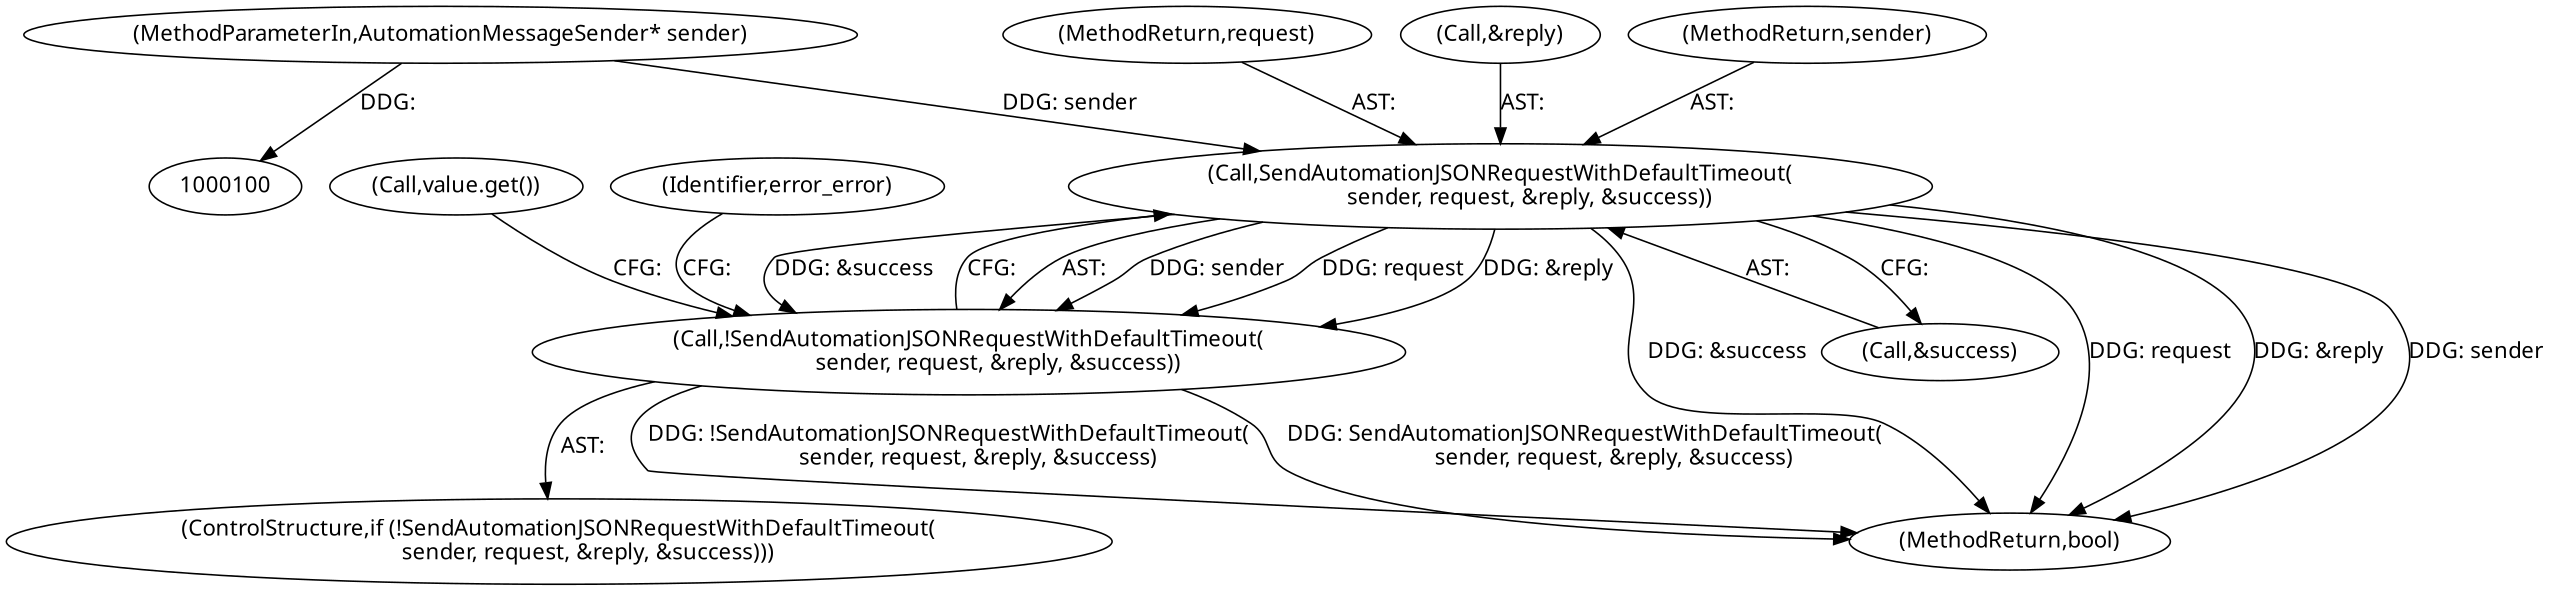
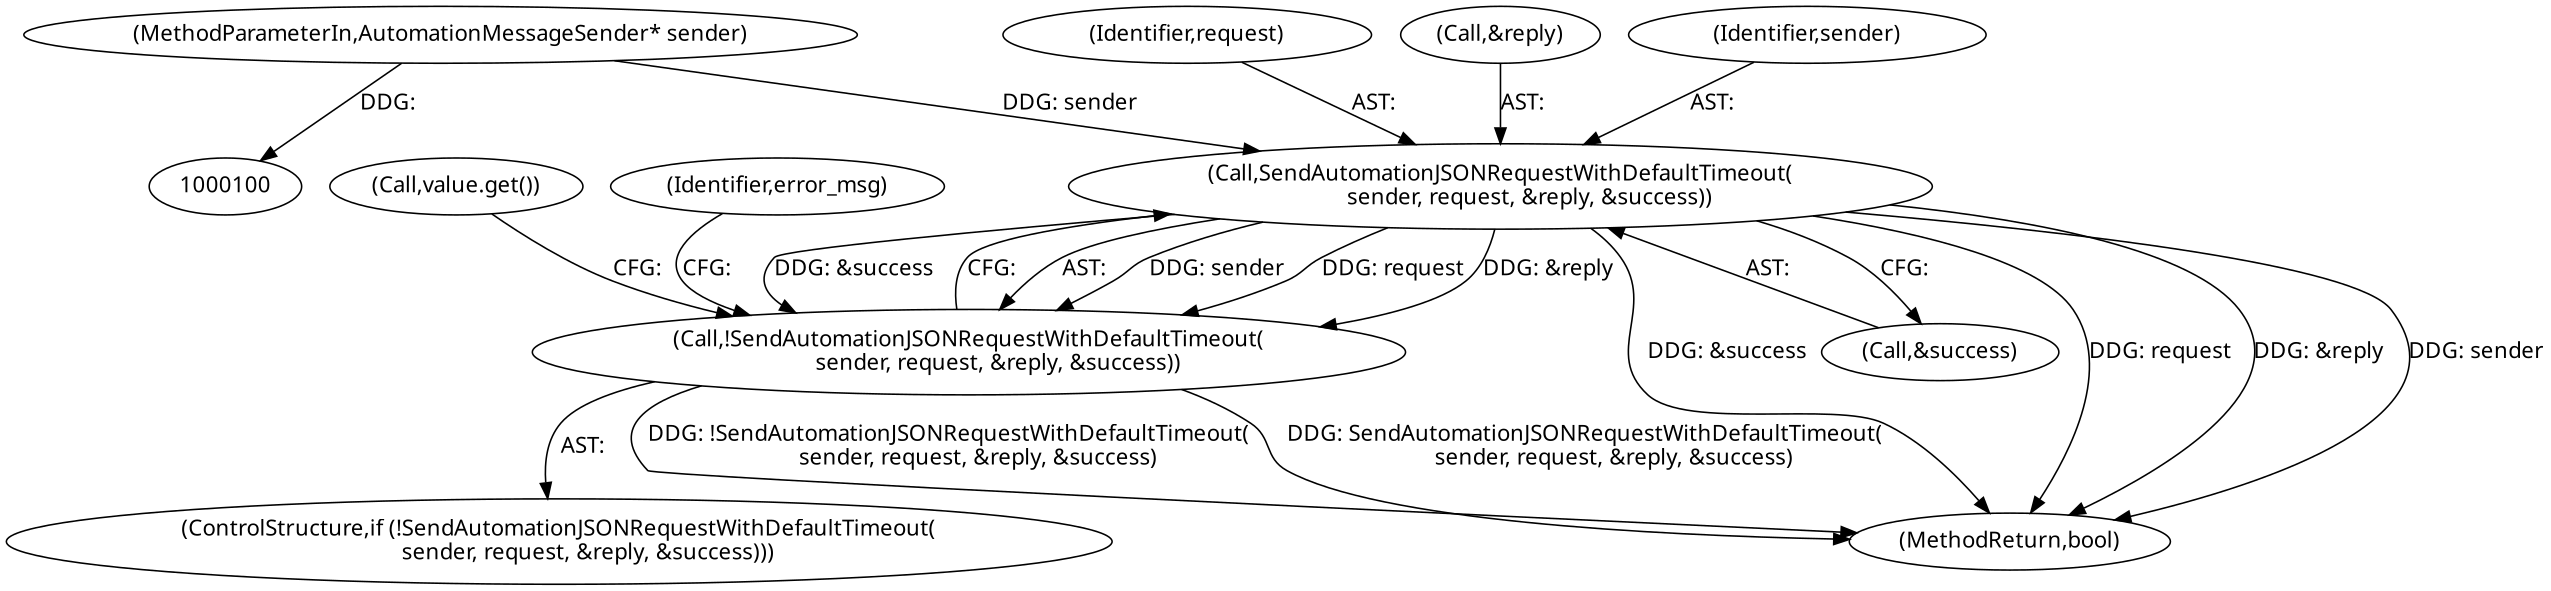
  digraph {
    fontname="Noto Sans"
    node [fontname="Noto Sans"]
    edge [fontname="Noto Sans"]
    n1 [label="(MethodParameterIn,AutomationMessageSender* sender)"]
    n2 [label="(Call,SendAutomationJSONRequestWithDefaultTimeout(\n          sender, request, &reply, &success))"]
    1000100
    n4 [label="(MethodReturn,bool)"]
    n5 [label="(Call,!SendAutomationJSONRequestWithDefaultTimeout(\n          sender, request, &reply, &success))"]
    n6 [label="(Call,&success)"]
    n7 [label="(ControlStructure,if (!SendAutomationJSONRequestWithDefaultTimeout(\n          sender, request, &reply, &success)))"]
-   n8 [label="(MethodReturn,request)"]
+   n8 [label="(Identifier,request)"]
    n9 [label="(Call,&reply)"]
-   n10 [label="(Identifier,error_error)"]
-   n11 [label="(MethodReturn,sender)"]
+   n10 [label="(Identifier,error_msg)"]
+   n11 [label="(Identifier,sender)"]
    n12 [label="(Call,value.get())"]
    n1 -> n2 [label="DDG: sender"]
    n1 -> 1000100 [label="DDG: "]
    n2 -> n4 [label="DDG: &success"]
    n2 -> n4 [label="DDG: request"]
    n2 -> n4 [label="DDG: &reply"]
    n2 -> n4 [label="DDG: sender"]
    n2 -> n5 [label="AST: "]
    n2 -> n5 [label="DDG: sender"]
    n2 -> n5 [label="DDG: request"]
    n2 -> n5 [label="DDG: &reply"]
    n2 -> n5 [label="DDG: &success"]
    n2 -> n6 [label="CFG: "]
    n5 -> n2 [label="CFG: "]
    n5 -> n4 [label="DDG: !SendAutomationJSONRequestWithDefaultTimeout(\n          sender, request, &reply, &success)"]
    n5 -> n4 [label="DDG: SendAutomationJSONRequestWithDefaultTimeout(\n          sender, request, &reply, &success)"]
    n5 -> n7 [label="AST: "]
    n6 -> n2 [label="AST: "]
    n8 -> n2 [label="AST: "]
    n9 -> n2 [label="AST: "]
    n10 -> n5 [label="CFG: "]
    n11 -> n2 [label="AST: "]
    n12 -> n5 [label="CFG: "]
  }
